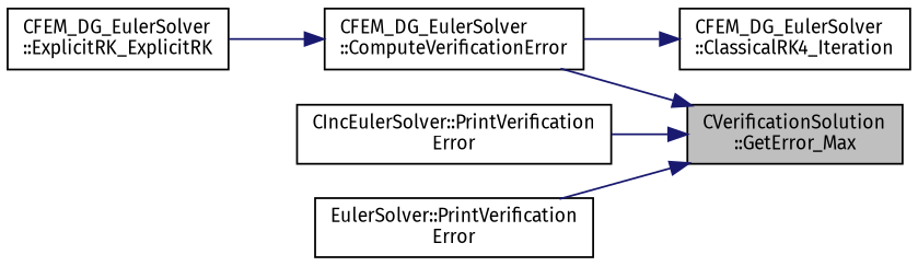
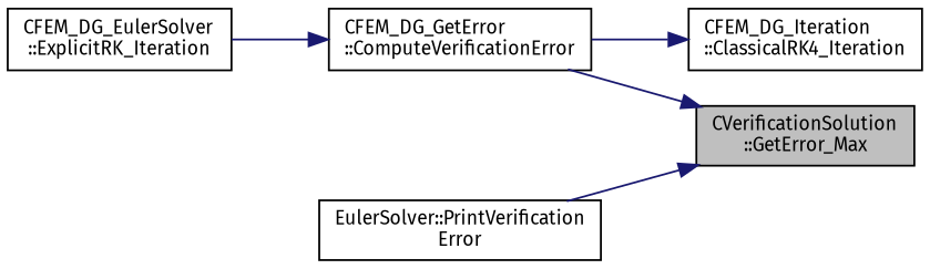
  digraph {
    fontname="Fira Sans"
    rankdir=RL
    node [color=black fillcolor=white fontname="Fira Sans" fontsize=10 shape=record style=filled]
    edge [color=midnightblue dir=back fontname="Fira Sans" fontsize=10 labelfontname=Helvetica labelfontsize=10 style=solid]
    n1 [fillcolor=grey75 fontcolor=black height=0.2 label="CVerificationSolution\l::GetError_Max" width=0.4]
-   n2 [height=0.2 label="CFEM_DG_EulerSolver\l::ComputeVerificationError" width=0.4]
-   n3 [height=0.2 label="CIncEulerSolver::PrintVerification\lError" width=0.4]
+   n2 [height=0.2 label="CFEM_DG_GetError\l::ComputeVerificationError" width=0.4]
    n4 [height=0.2 label="EulerSolver::PrintVerification\lError" width=0.4]
-   n5 [height=0.2 label="CFEM_DG_EulerSolver\l::ExplicitRK_ExplicitRK" width=0.4]
-   n6 [height=0.2 label="CFEM_DG_EulerSolver\l::ClassicalRK4_Iteration" width=0.4]
+   n5 [height=0.2 label="CFEM_DG_EulerSolver\l::ExplicitRK_Iteration" width=0.4]
+   n6 [height=0.2 label="CFEM_DG_Iteration\l::ClassicalRK4_Iteration" width=0.4]
    n1 -> n2
-   n1 -> n3
    n1 -> n4
    n2 -> n5
    n6 -> n2
  }
